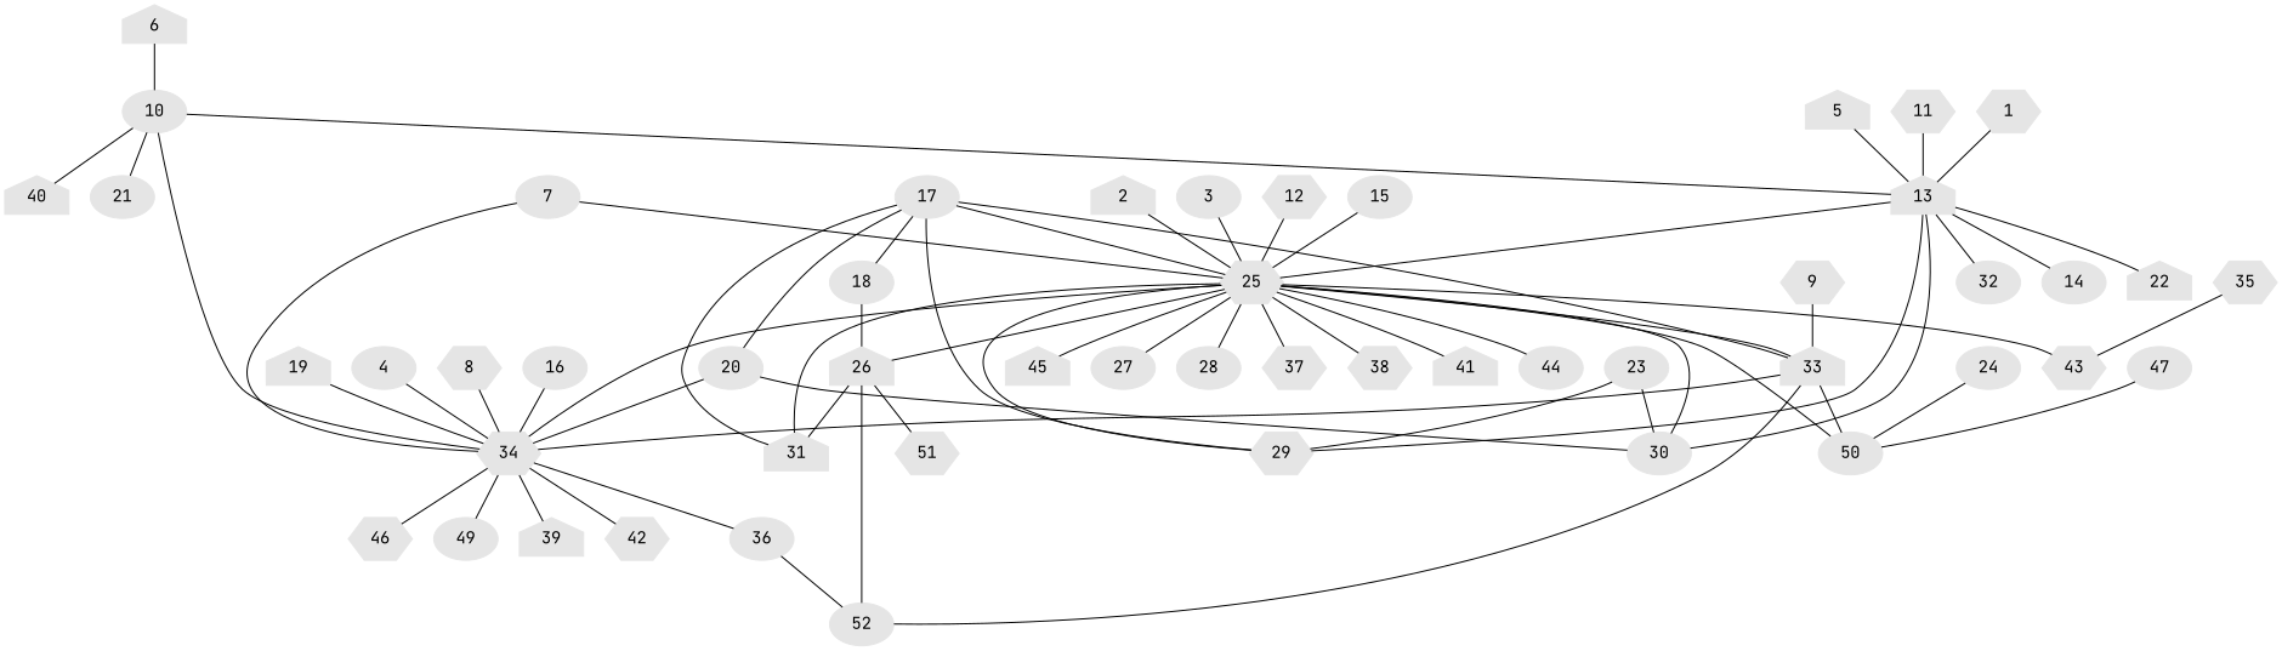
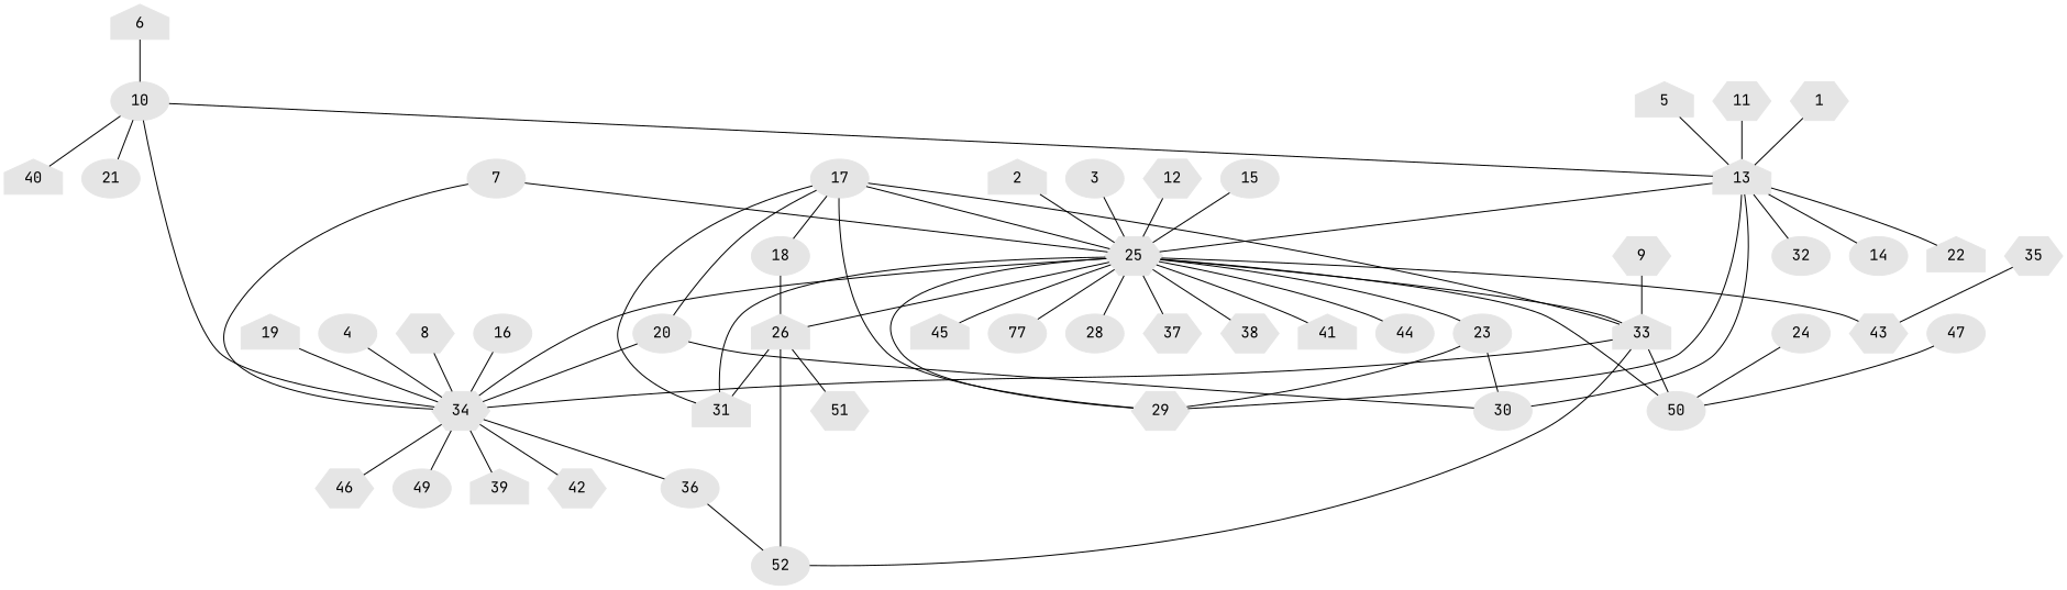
  graph {
    fontname="JetBrains Mono"
    node [color=gray90 fontname="JetBrains Mono" shape=ellipse style=filled]
    edge [fontname="JetBrains Mono" weight=1.0]
    1 [shape=hexagon]
    13 [shape=house]
    25 [shape=hexagon]
    14
    22 [shape=house]
    29 [shape=hexagon]
    30
    32
    2 [shape=house]
    34 [shape=hexagon]
    33 [shape=house]
    50
    31 [shape=house]
    26 [shape=house]
-   27
+   27 [label=77]
    28
    37 [shape=hexagon]
    38 [shape=hexagon]
    41 [shape=house]
    43 [shape=hexagon]
    44
    45 [shape=house]
    3
    4
    36
    39 [shape=house]
    42 [shape=hexagon]
    46 [shape=hexagon]
    49
    5 [shape=house]
    6 [shape=house]
    10
    21
    40 [shape=house]
    7
    8 [shape=hexagon]
    9 [shape=hexagon]
    52
    11 [shape=hexagon]
    12 [shape=hexagon]
    15
    16
    17
    18
    20
    51 [shape=hexagon]
    19 [shape=house]
    23
    24
    35 [shape=hexagon]
    47
    1 -- 13
    13 -- 25
    13 -- 14
    13 -- 22
    13 -- 29
    13 -- 30
    13 -- 32
    25 -- 29
-   25 -- 30
+   25 -- 23
    25 -- 34
    25 -- 33
    25 -- 50
    25 -- 31
    25 -- 26
    25 -- 27
    25 -- 28
    25 -- 37
    25 -- 38
    25 -- 41
    25 -- 43
    25 -- 44
    25 -- 45
    2 -- 25
    34 -- 36
    34 -- 39
    34 -- 42
    34 -- 46
    34 -- 49
    33 -- 34
    33 -- 50
    33 -- 52
    26 -- 31
    26 -- 52
    26 -- 51
    3 -- 25
    4 -- 34
    36 -- 52
    5 -- 13
    6 -- 10
    10 -- 13
    10 -- 34
    10 -- 21
    10 -- 40
    7 -- 25
    7 -- 34
    8 -- 34
    9 -- 33
    11 -- 13
    12 -- 25
    15 -- 25
    16 -- 34
    17 -- 25 [weight=2.0]
    17 -- 29
    17 -- 33
    17 -- 31
    17 -- 18
    17 -- 20
    18 -- 26
    20 -- 30
    20 -- 34
    19 -- 34
    23 -- 29
    23 -- 30
    24 -- 50
    35 -- 43
    47 -- 50
  }
